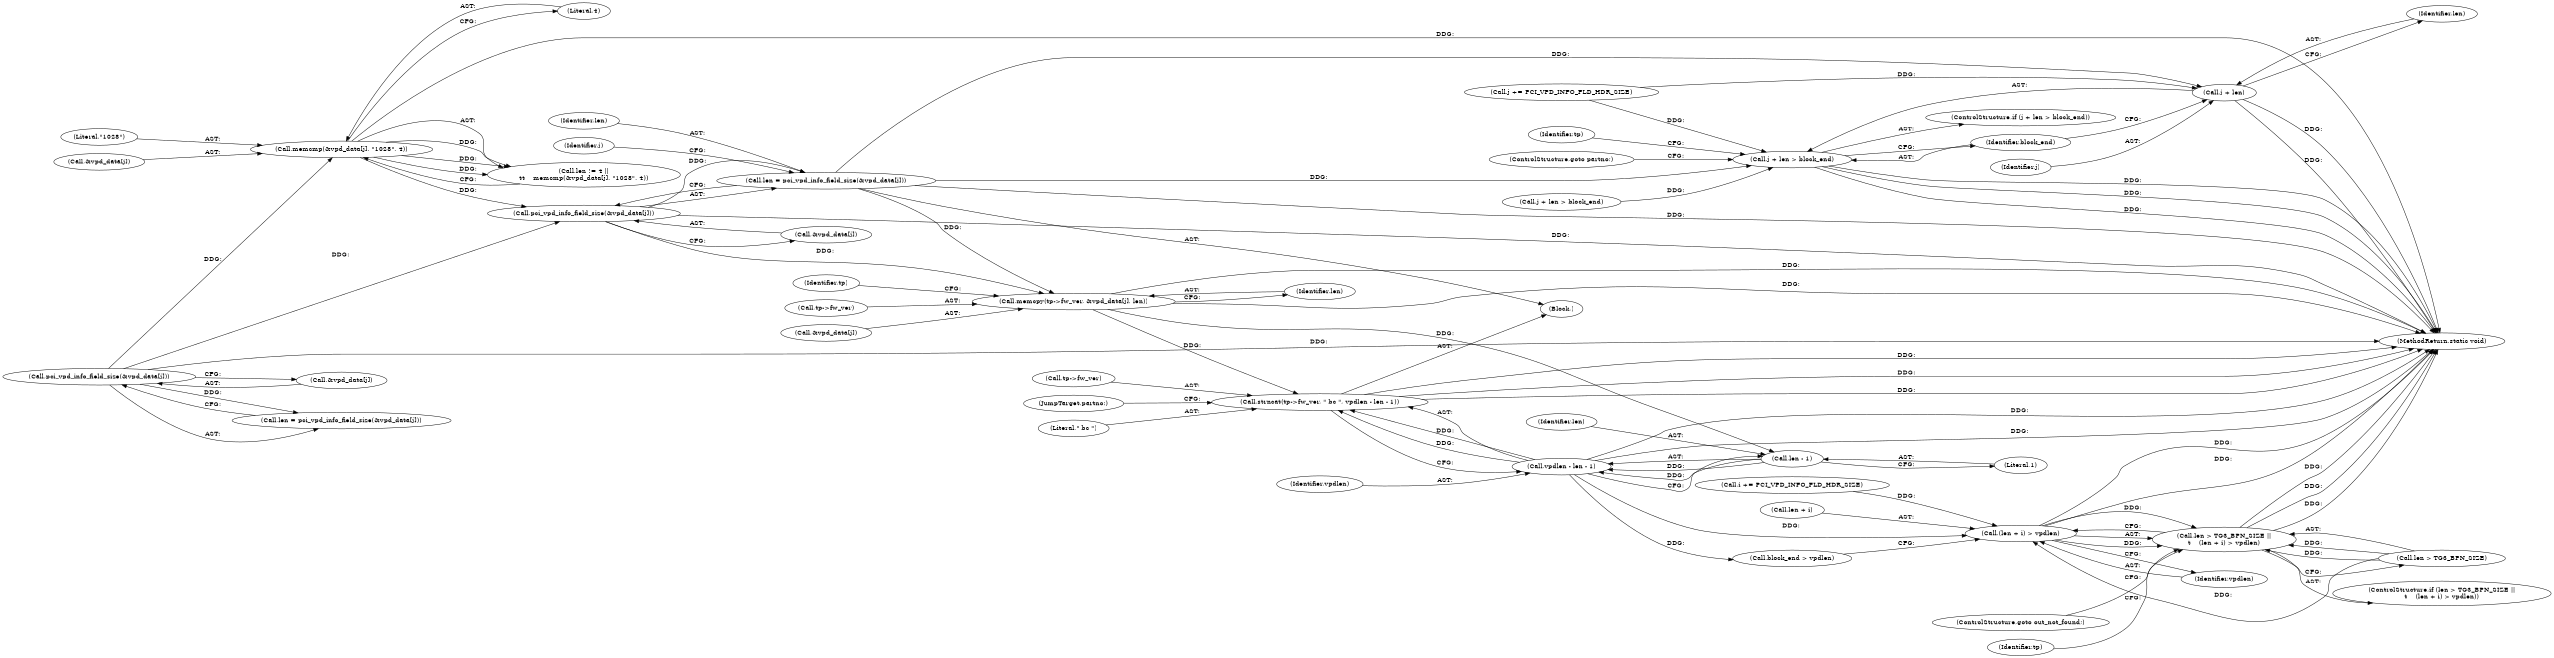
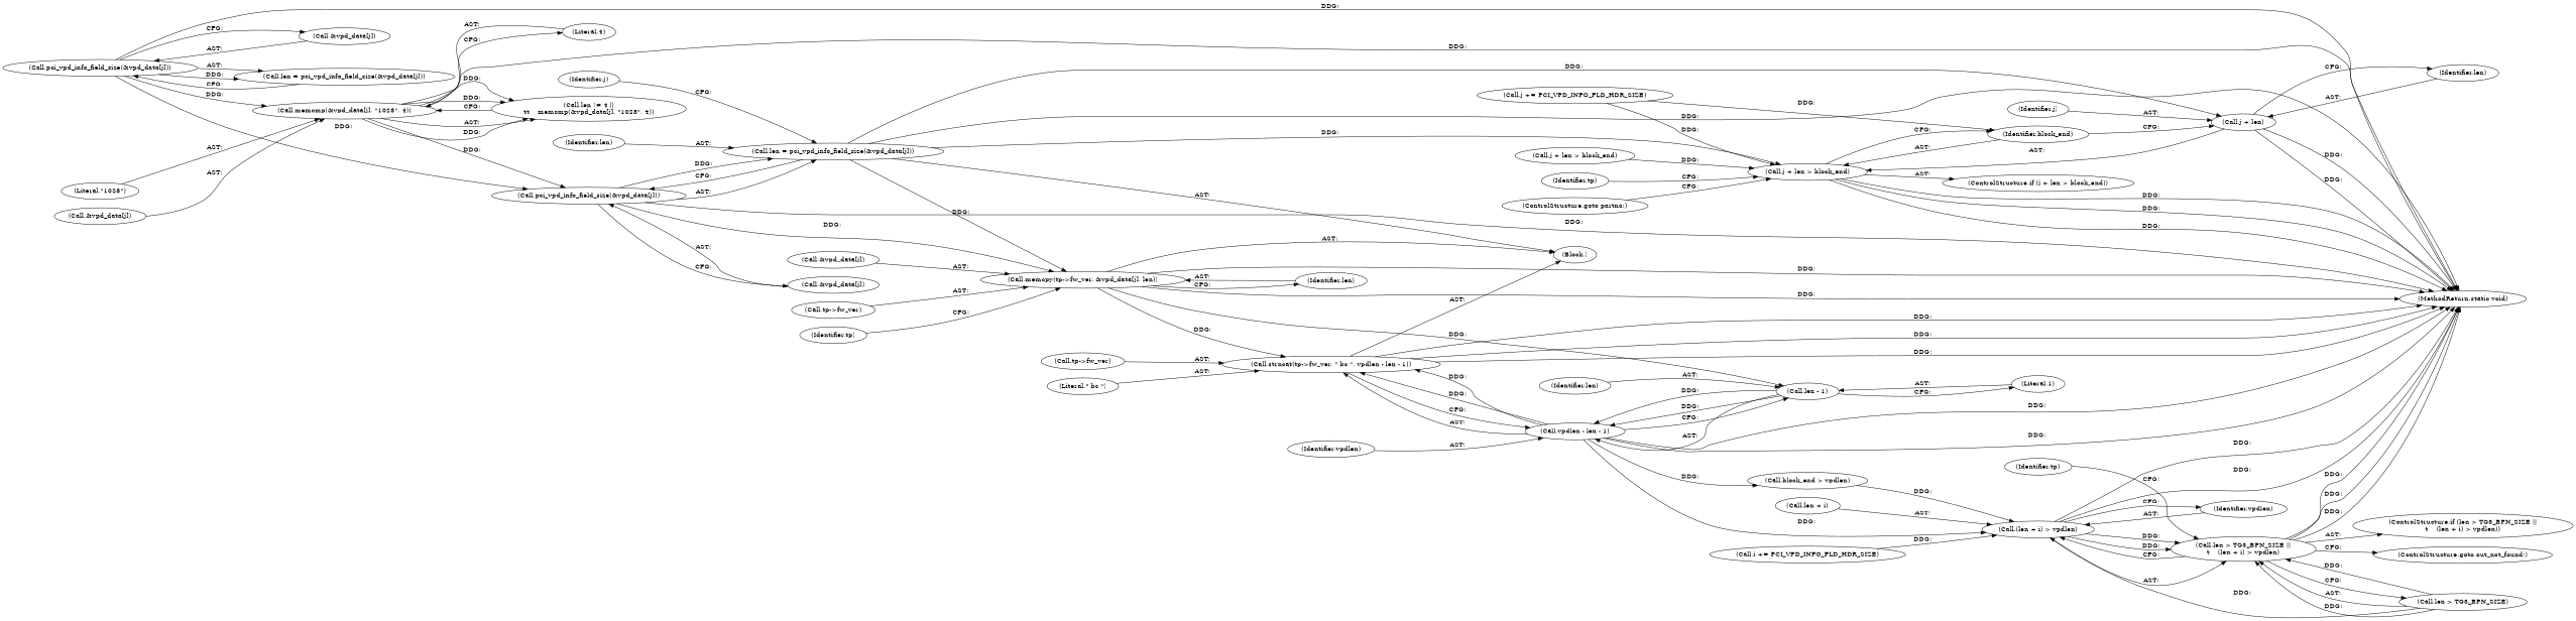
  digraph {
    rankdir=LR
    n1 [label="(Call,pci_vpd_info_field_size(&vpd_data[j]))"]
    n2 [label="(Call,len = pci_vpd_info_field_size(&vpd_data[j]))"]
    n3 [label="(Call,memcpy(tp->fw_ver, &vpd_data[j], len))"]
    n4 [label="(MethodReturn,static void)"]
    n5 [label="(Call,&vpd_data[j])"]
    n6 [label="(Call,j + len > block_end)"]
    n7 [label="(Call,j + len)"]
    n8 [label="(Block,)"]
    n9 [label="(Call,strncat(tp->fw_ver, \" bc \", vpdlen - len - 1))"]
    n10 [label="(Call,len - 1)"]
    n11 [label="(Identifier,len)"]
    n12 [label="(Call,memcmp(&vpd_data[j], \"1028\", 4))"]
    n13 [label="(Call,len != 4 ||\n\t\t    memcmp(&vpd_data[j], \"1028\", 4))"]
    n14 [label="(Literal,4)"]
    n15 [label="(Call,pci_vpd_info_field_size(&vpd_data[j]))"]
    n16 [label="(Call,len = pci_vpd_info_field_size(&vpd_data[j]))"]
    n17 [label="(Call,&vpd_data[j])"]
    n18 [label="(ControlStructure,if (j + len > block_end))"]
    n19 [label="(Identifier,block_end)"]
    n20 [label="(Identifier,len)"]
    n21 [label="(Call,vpdlen - len - 1)"]
    n22 [label="(Literal,1)"]
    n23 [label="(Call,(len + i) > vpdlen)"]
    n24 [label="(Call,block_end > vpdlen)"]
    n25 [label="(Call,len > TG3_BPN_SIZE ||\n\t    (len + i) > vpdlen)"]
    n26 [label="(Identifier,vpdlen)"]
    n27 [label="(ControlStructure,if (len > TG3_BPN_SIZE ||\n\t    (len + i) > vpdlen))"]
    n28 [label="(Call,len > TG3_BPN_SIZE)"]
    n29 [label="(Call,j += PCI_VPD_INFO_FLD_HDR_SIZE)"]
    n30 [label="(Call,tp->fw_ver)"]
-   n31 [label="(JumpTarget,partno:)"]
    n32 [label="(Literal,\" bc \")"]
    n33 [label="(Identifier,vpdlen)"]
    n34 [label="(Identifier,j)"]
    n35 [label="(Identifier,len)"]
    n36 [label="(Call,&vpd_data[j])"]
    n37 [label="(Identifier,tp)"]
    n38 [label="(ControlStructure,goto partno;)"]
    n39 [label="(Call,tp->fw_ver)"]
    n40 [label="(Identifier,len)"]
    n41 [label="(Call,j + len > block_end)"]
    n42 [label="(Call,len + i)"]
    n43 [label="(Identifier,tp)"]
    n44 [label="(Identifier,j)"]
    n45 [label="(ControlStructure,goto out_not_found;)"]
    n46 [label="(Identifier,tp)"]
    n47 [label="(Literal,\"1028\")"]
    n48 [label="(Call,i += PCI_VPD_INFO_FLD_HDR_SIZE)"]
    n49 [label="(Call,&vpd_data[j])"]
    n1 -> n2 [label="AST: "]
    n1 -> n2 [label="DDG: "]
    n1 -> n3 [label="DDG: "]
    n1 -> n4 [label="DDG: "]
    n1 -> n5 [label="CFG: "]
    n2 -> n1 [label="CFG: "]
    n2 -> n3 [label="DDG: "]
    n2 -> n4 [label="DDG: "]
    n2 -> n6 [label="DDG: "]
    n2 -> n7 [label="DDG: "]
    n2 -> n8 [label="AST: "]
    n3 -> n4 [label="DDG: "]
    n3 -> n4 [label="DDG: "]
+   n3 -> n8 [label="AST: "]
    n3 -> n9 [label="DDG: "]
    n3 -> n10 [label="DDG: "]
    n3 -> n11 [label="CFG: "]
    n5 -> n1 [label="AST: "]
    n6 -> n4 [label="DDG: "]
    n6 -> n4 [label="DDG: "]
    n6 -> n4 [label="DDG: "]
    n6 -> n18 [label="AST: "]
    n6 -> n19 [label="CFG: "]
    n7 -> n4 [label="DDG: "]
    n7 -> n4 [label="DDG: "]
    n7 -> n6 [label="AST: "]
    n7 -> n20 [label="CFG: "]
    n9 -> n4 [label="DDG: "]
    n9 -> n4 [label="DDG: "]
    n9 -> n4 [label="DDG: "]
    n9 -> n8 [label="AST: "]
    n9 -> n21 [label="CFG: "]
    n10 -> n21 [label="AST: "]
    n10 -> n21 [label="DDG: "]
    n10 -> n21 [label="DDG: "]
    n10 -> n22 [label="CFG: "]
    n11 -> n3 [label="AST: "]
    n12 -> n1 [label="DDG: "]
    n12 -> n4 [label="DDG: "]
    n12 -> n13 [label="AST: "]
    n12 -> n13 [label="DDG: "]
    n12 -> n13 [label="DDG: "]
    n12 -> n13 [label="DDG: "]
    n12 -> n14 [label="CFG: "]
    n13 -> n12 [label="CFG: "]
    n14 -> n12 [label="AST: "]
    n15 -> n1 [label="DDG: "]
    n15 -> n4 [label="DDG: "]
    n15 -> n12 [label="DDG: "]
    n15 -> n16 [label="AST: "]
    n15 -> n16 [label="DDG: "]
    n15 -> n17 [label="CFG: "]
    n16 -> n15 [label="CFG: "]
    n17 -> n15 [label="AST: "]
    n19 -> n6 [label="AST: "]
    n19 -> n7 [label="CFG: "]
    n20 -> n7 [label="AST: "]
    n21 -> n4 [label="DDG: "]
    n21 -> n4 [label="DDG: "]
    n21 -> n9 [label="AST: "]
    n21 -> n9 [label="DDG: "]
    n21 -> n9 [label="DDG: "]
    n21 -> n10 [label="CFG: "]
    n21 -> n23 [label="DDG: "]
    n21 -> n24 [label="DDG: "]
    n22 -> n10 [label="AST: "]
    n23 -> n4 [label="DDG: "]
    n23 -> n4 [label="DDG: "]
    n23 -> n25 [label="AST: "]
    n23 -> n25 [label="DDG: "]
    n23 -> n25 [label="DDG: "]
    n23 -> n26 [label="CFG: "]
-   n24 -> n23 [label="CFG: "]
+   n24 -> n23 [label="DDG: "]
    n25 -> n4 [label="DDG: "]
    n25 -> n4 [label="DDG: "]
    n25 -> n4 [label="DDG: "]
    n25 -> n23 [label="CFG: "]
    n25 -> n27 [label="AST: "]
    n25 -> n28 [label="CFG: "]
    n26 -> n23 [label="AST: "]
    n28 -> n23 [label="DDG: "]
    n28 -> n25 [label="AST: "]
    n28 -> n25 [label="DDG: "]
    n28 -> n25 [label="DDG: "]
    n29 -> n6 [label="DDG: "]
-   n29 -> n7 [label="DDG: "]
+   n29 -> n19 [label="DDG: "]
    n30 -> n9 [label="AST: "]
-   n31 -> n9 [label="CFG: "]
    n32 -> n9 [label="AST: "]
    n33 -> n21 [label="AST: "]
    n34 -> n2 [label="CFG: "]
    n35 -> n10 [label="AST: "]
    n36 -> n3 [label="AST: "]
    n37 -> n3 [label="CFG: "]
    n38 -> n6 [label="CFG: "]
    n39 -> n3 [label="AST: "]
    n40 -> n2 [label="AST: "]
    n41 -> n6 [label="DDG: "]
    n42 -> n23 [label="AST: "]
    n43 -> n6 [label="CFG: "]
    n44 -> n7 [label="AST: "]
-   n45 -> n25 [label="CFG: "]
+   n25 -> n45 [label="CFG: "]
    n46 -> n25 [label="CFG: "]
    n47 -> n12 [label="AST: "]
    n48 -> n23 [label="DDG: "]
    n49 -> n12 [label="AST: "]
  }
